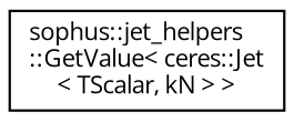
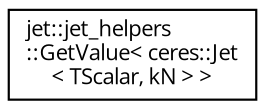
  digraph {
    rankdir=LR
    fontname="Open Sans"
-   n1 [color=black fillcolor=white fontname="Open Sans" fontsize=10 height=0.2 label="sophus::jet_helpers\l::GetValue\< ceres::Jet\l\< TScalar, kN \> \>" shape=record style=filled width=0.4]
+   n1 [color=black fillcolor=white fontname="Open Sans" fontsize=10 height=0.2 label="jet::jet_helpers\l::GetValue\< ceres::Jet\l\< TScalar, kN \> \>" shape=record style=filled width=0.4]
  }
